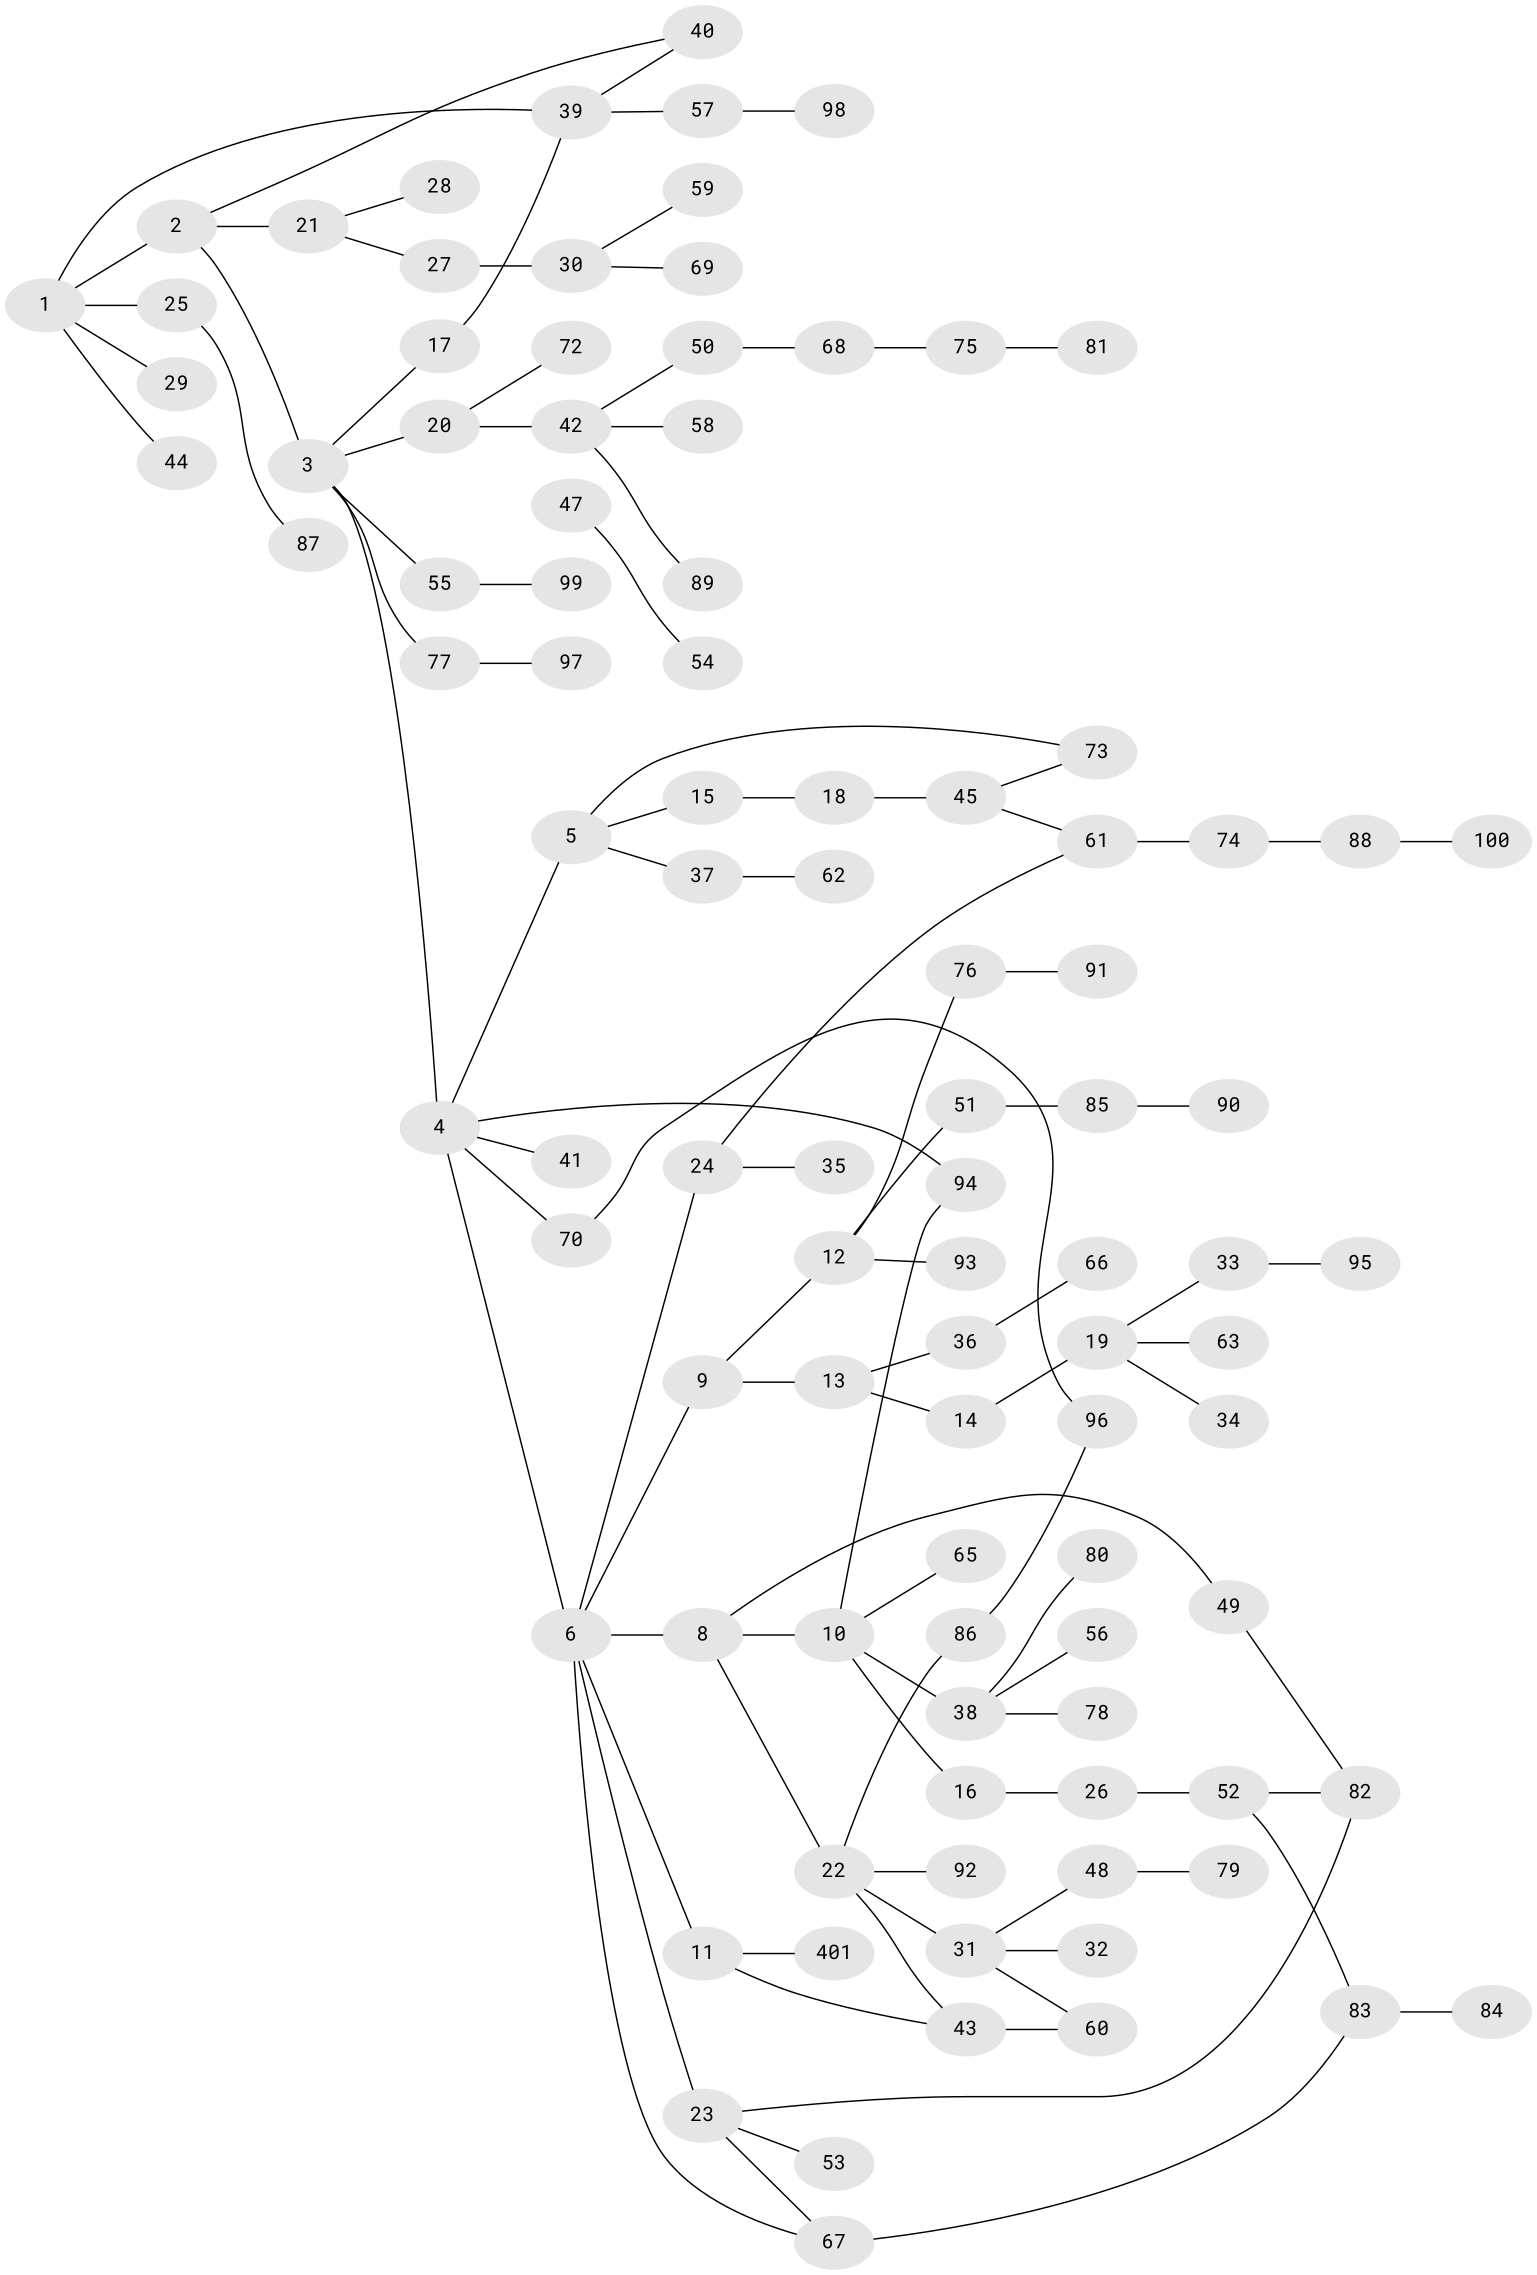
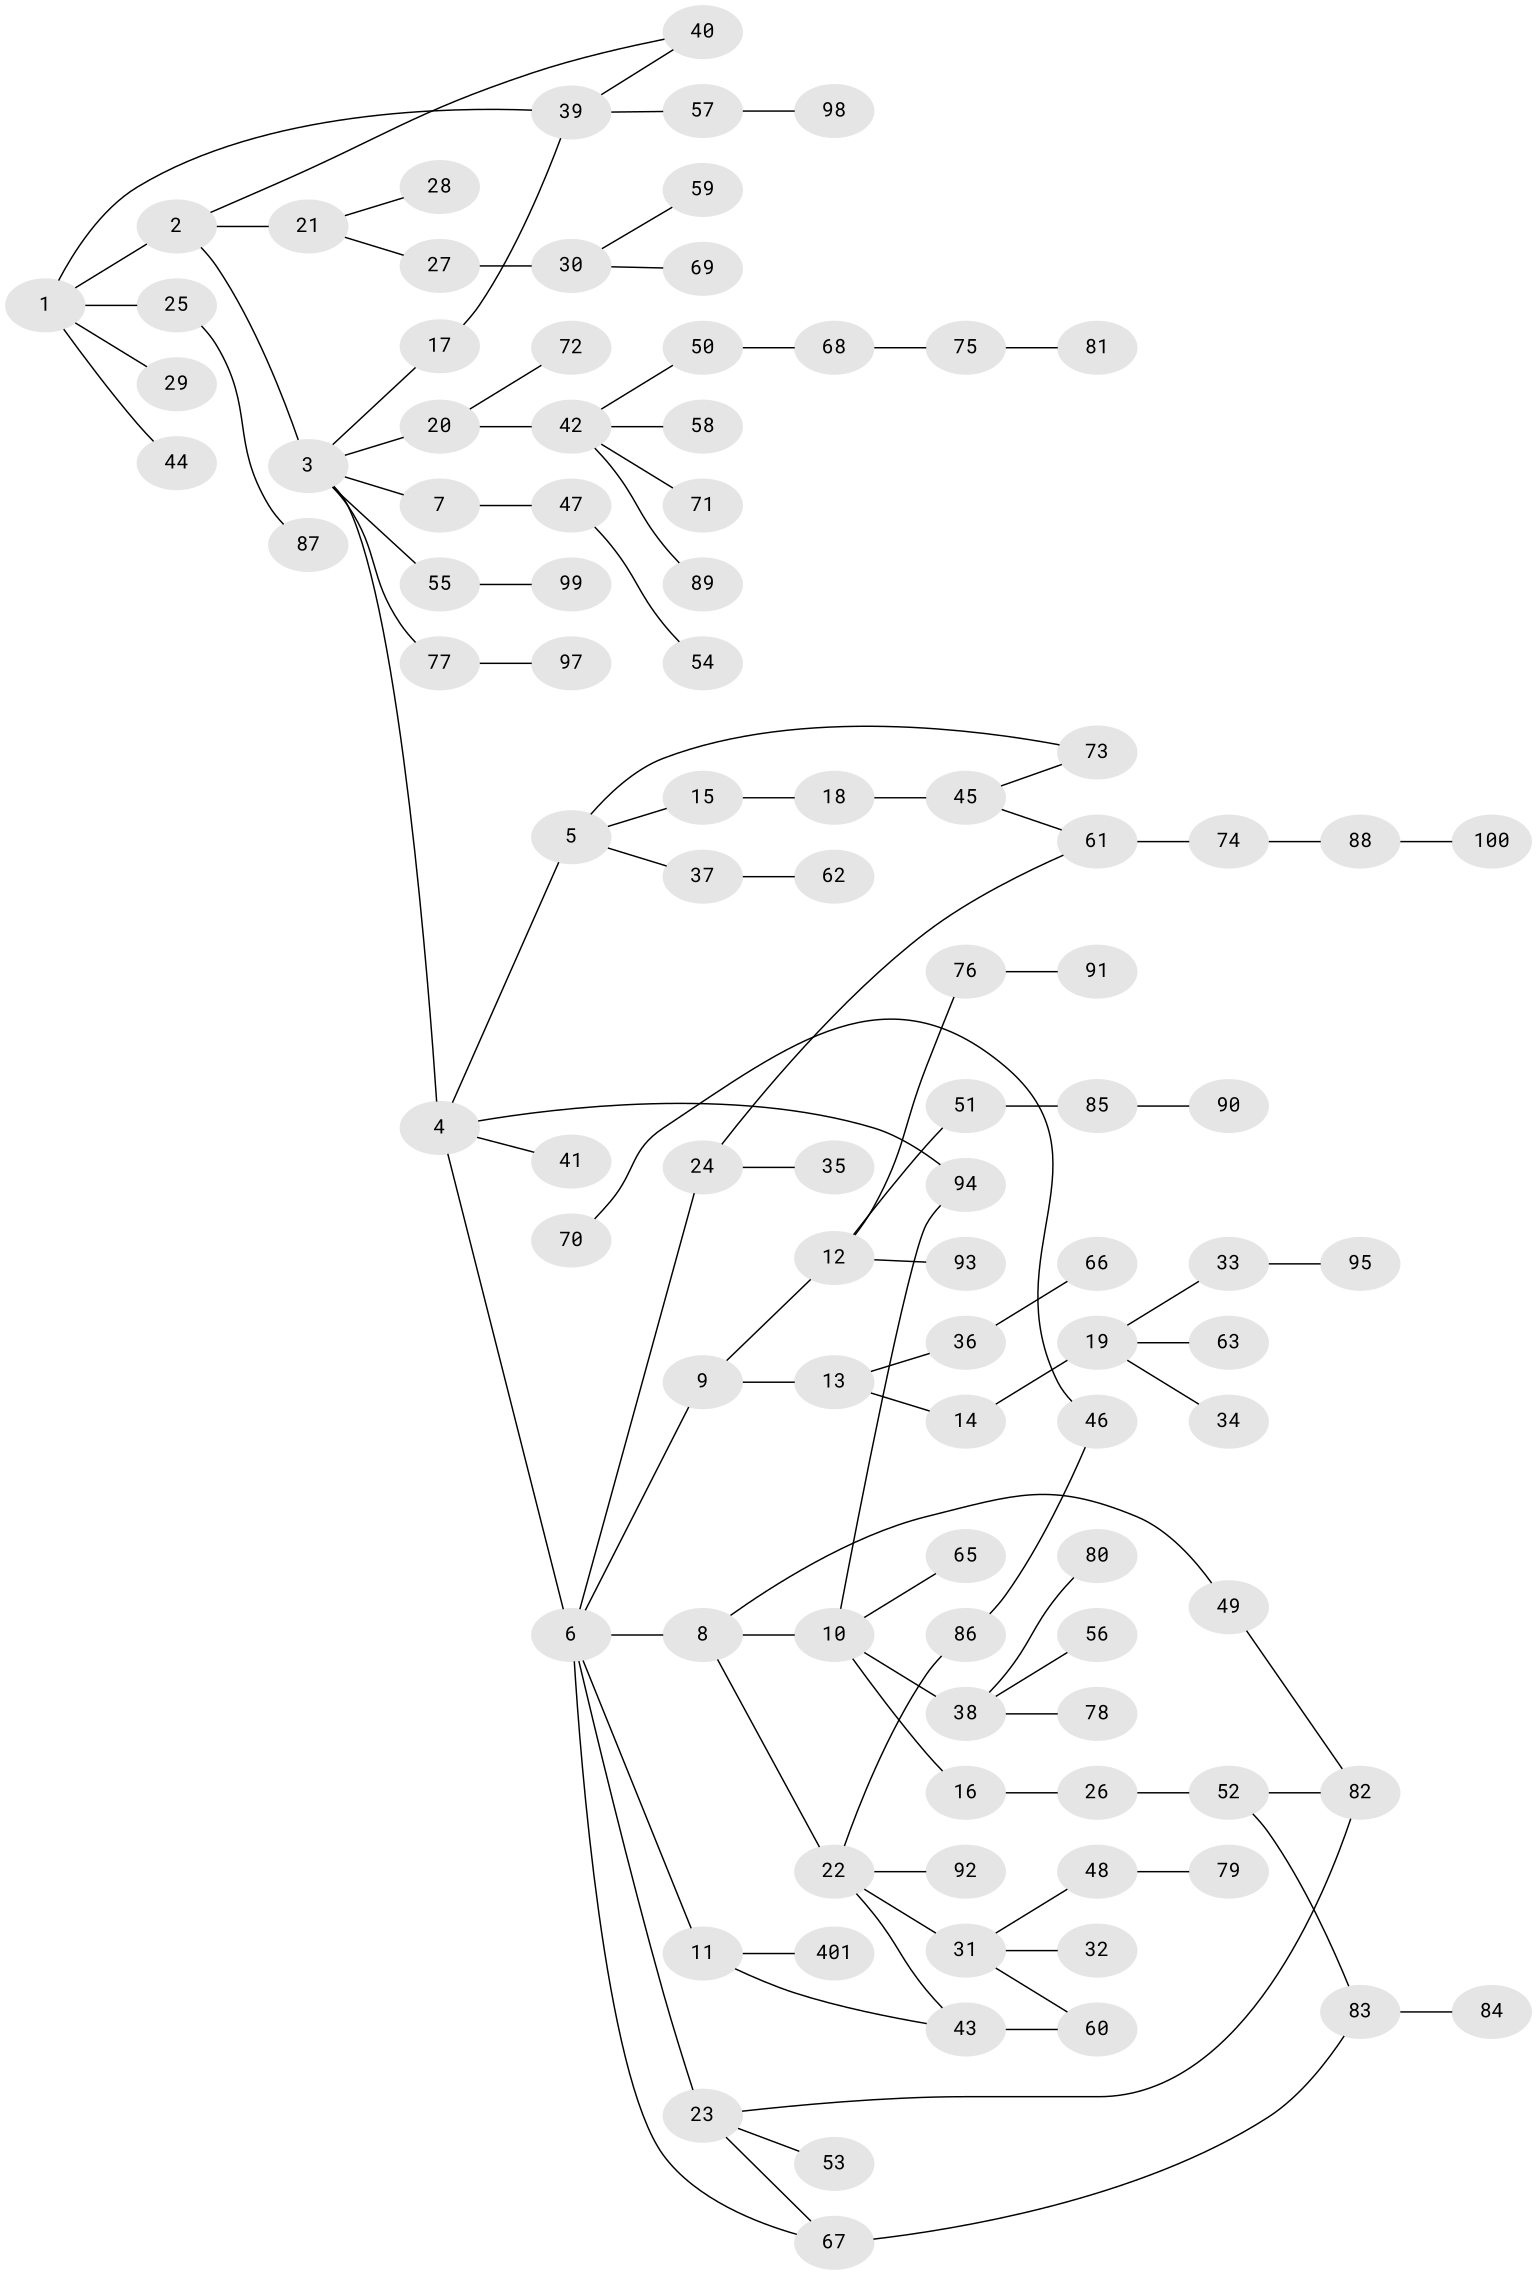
  graph {
    fontname="Roboto Mono"
    rankdir=LR
    node [color=gray90 fontname="Roboto Mono" style=filled]
    edge [fontname="Roboto Mono"]
    1
    2
    25
    29
    39
    44
    3
    21
    40
    87
    57
    4
+   7
    17
    20
    55
    77
    27
    28
    5
    6
    41
    70
    94
    47
    42
    72
    99
    97
    15
    37
    73
    8
    9
    11
    23
    24
    67
-   96
+   96 [label=46]
    18
    62
    10
    22
    49
    12
    13
    43
    n48 [label=401]
    53
    82
    35
    61
    83
    54
    16
    38
    65
    31
    86
    92
    51
    76
    93
    14
    36
    26
    56
    78
    80
    60
    85
    91
    19
    66
    33
    34
    63
    45
    52
    95
    50
    58
+   71
    89
    30
    32
    48
    74
    59
    69
    79
    98
    68
    75
    90
    84
    88
    81
    100
    1 -- 2
    1 -- 25
    1 -- 29
    1 -- 39
    1 -- 44
    2 -- 3
    2 -- 21
    2 -- 40
    25 -- 87
    39 -- 40
    39 -- 57
    3 -- 4
+   3 -- 7
    3 -- 17
    3 -- 20
    3 -- 55
    3 -- 77
    21 -- 27
    21 -- 28
    57 -- 98
    4 -- 5
    4 -- 6
    4 -- 41
-   4 -- 70
    4 -- 94
+   7 -- 47
    17 -- 39
    20 -- 42
    20 -- 72
    55 -- 99
    77 -- 97
    27 -- 30
    5 -- 15
    5 -- 37
    5 -- 73
    6 -- 8
    6 -- 9
    6 -- 11
    6 -- 23
    6 -- 24
    6 -- 67
    70 -- 96
    47 -- 54
    42 -- 50
    42 -- 58
+   42 -- 71
    42 -- 89
    15 -- 18
    37 -- 62
    8 -- 10
    8 -- 22
    8 -- 49
    9 -- 12
    9 -- 13
    11 -- 43
    11 -- n48
    23 -- 67
    23 -- 53
    23 -- 82
    24 -- 35
    24 -- 61
    67 -- 83
    18 -- 45
    10 -- 94
    10 -- 16
    10 -- 38
    10 -- 65
    22 -- 43
    22 -- 31
    22 -- 86
    22 -- 92
    49 -- 82
    12 -- 51
    12 -- 76
    12 -- 93
    13 -- 14
    13 -- 36
    43 -- 60
    61 -- 74
    83 -- 84
    16 -- 26
    38 -- 56
    38 -- 78
    38 -- 80
    31 -- 60
    31 -- 32
    31 -- 48
    86 -- 96
    51 -- 85
    76 -- 91
    14 -- 19
    36 -- 66
    26 -- 52
    85 -- 90
    19 -- 33
    19 -- 34
    19 -- 63
    33 -- 95
    45 -- 73
    45 -- 61
    52 -- 82
    52 -- 83
    50 -- 68
    30 -- 59
    30 -- 69
    48 -- 79
    74 -- 88
    68 -- 75
    75 -- 81
    88 -- 100
  }
